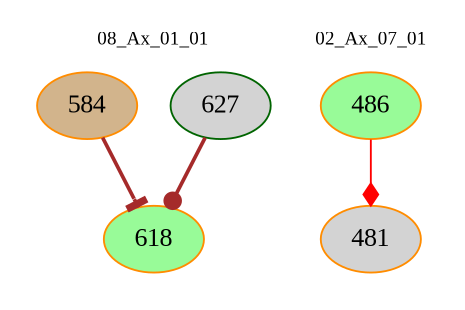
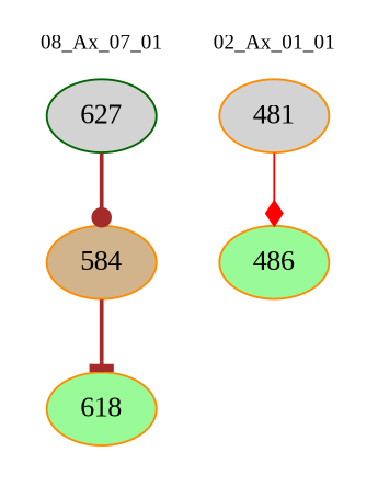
  digraph {
    fontname="Liberation Serif"
    node [color=darkorange fillcolor=lightgrey fontname="Liberation Serif" style=filled]
    edge [color=brown fontname="Liberation Serif" style=bold]
    n1 [color=darkgreen label=627]
    n2 [fillcolor=palegreen label=618]
    n3 [fillcolor=tan label=584]
    n4 [fillcolor=palegreen label=486]
    n5 [label=481]
    subgraph cluster_1 {
      color=white
      fontsize=10
-     label="08_Ax_01_01"
+     label="08_Ax_07_01"
      n1
      n2
      n3
    }
    subgraph cluster_2 {
      color=white
      fontsize=10
-     label="02_Ax_07_01"
+     label="02_Ax_01_01"
      n4
      n5
    }
-   n1 -> n2 [arrowhead=dot]
+   n1 -> n3 [arrowhead=dot]
    n3 -> n2 [arrowhead=tee]
-   n4 -> n5 [arrowhead=diamond color=red style=solid]
+   n5 -> n4 [arrowhead=diamond color=red style=solid]
  }
